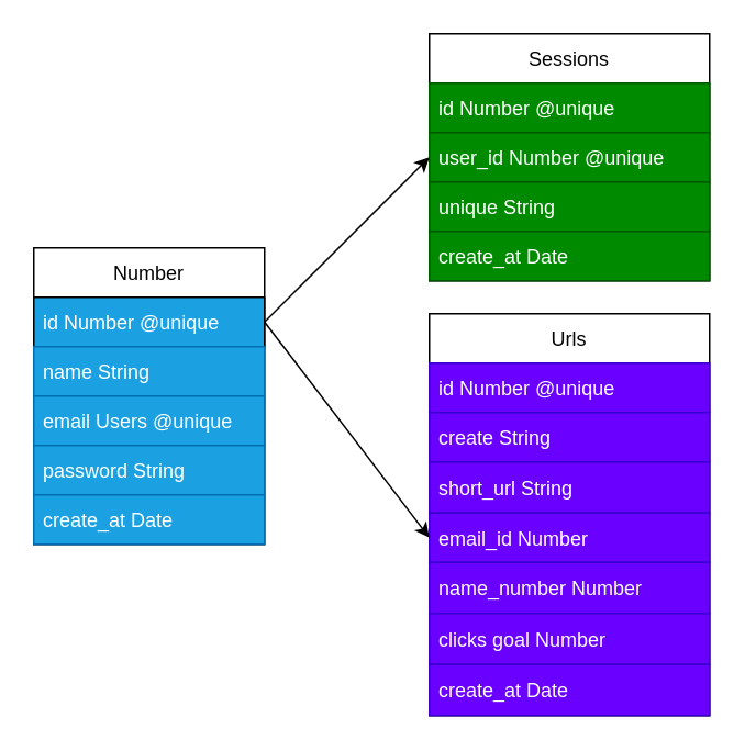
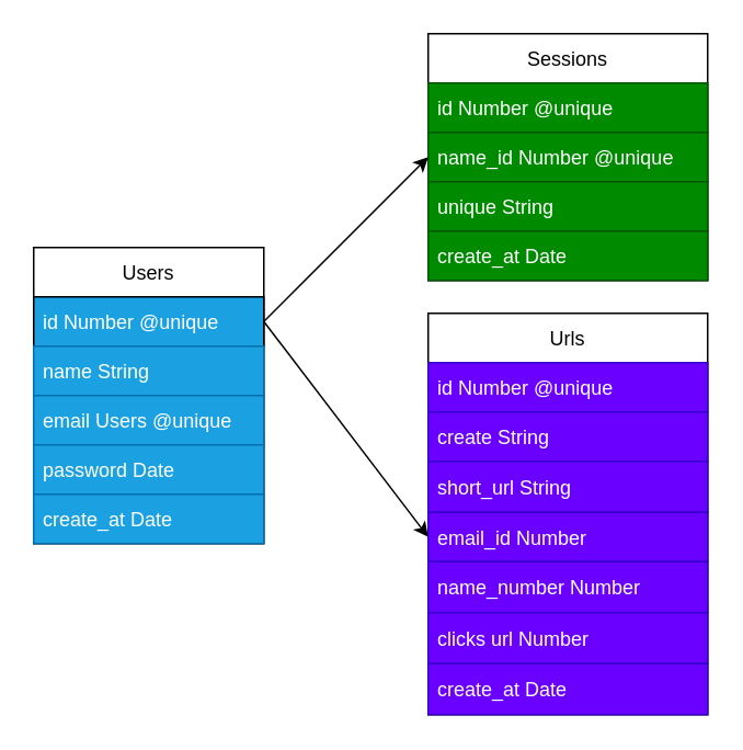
  <mxCell id="0" />
  <mxCell id="1" parent="0" />
- <mxCell id="2" value="Number" style="swimlane;fontStyle=0;childLayout=stackLayout;horizontal=1;startSize=30;horizontalStack=0;resizeParent=1;resizeParentMax=0;resizeLast=0;collapsible=1;marginBottom=0;" parent="1" vertex="1"><mxGeometry x="20" y="150" width="140" height="180" as="geometry"><mxRectangle x="170" y="100" width="60" height="30" as="alternateBounds" /></mxGeometry></mxCell>
+ <mxCell id="2" value="Users" style="swimlane;fontStyle=0;childLayout=stackLayout;horizontal=1;startSize=30;horizontalStack=0;resizeParent=1;resizeParentMax=0;resizeLast=0;collapsible=1;marginBottom=0;" parent="1" vertex="1"><mxGeometry x="20" y="150" width="140" height="180" as="geometry"><mxRectangle x="170" y="100" width="60" height="30" as="alternateBounds" /></mxGeometry></mxCell>
  <mxCell id="3" value="id Number @unique" style="text;strokeColor=default;fillColor=#1ba1e2;align=left;verticalAlign=middle;spacingLeft=4;spacingRight=4;overflow=hidden;points=[[0,0.5],[1,0.5]];portConstraint=eastwest;rotatable=0;fontColor=#ffffff;gradientColor=none;rounded=0;glass=0;sketch=0;shadow=0;fontStyle=0;horizontal=1;fontSize=12;" parent="2" vertex="1"><mxGeometry y="30" width="140" height="30" as="geometry" /></mxCell>
  <mxCell id="4" value="name String" style="text;strokeColor=#006EAF;fillColor=#1ba1e2;align=left;verticalAlign=middle;spacingLeft=4;spacingRight=4;overflow=hidden;points=[[0,0.5],[1,0.5]];portConstraint=eastwest;rotatable=0;fontStyle=0;fontColor=#ffffff;rounded=0;glass=0;sketch=0;shadow=0;horizontal=1;fontSize=12;" parent="2" vertex="1"><mxGeometry y="60" width="140" height="30" as="geometry" /></mxCell>
  <mxCell id="5" value="email Users @unique" style="text;strokeColor=#006EAF;fillColor=#1ba1e2;align=left;verticalAlign=middle;spacingLeft=4;spacingRight=4;overflow=hidden;points=[[0,0.5],[1,0.5]];portConstraint=eastwest;rotatable=0;fontColor=#ffffff;rounded=0;glass=0;sketch=0;shadow=0;fontStyle=0;horizontal=1;fontSize=12;" parent="2" vertex="1"><mxGeometry y="90" width="140" height="30" as="geometry" /></mxCell>
- <mxCell id="6" value="password String" style="text;strokeColor=#006EAF;fillColor=#1ba1e2;align=left;verticalAlign=middle;spacingLeft=4;spacingRight=4;overflow=hidden;points=[[0,0.5],[1,0.5]];portConstraint=eastwest;rotatable=0;fontColor=#ffffff;rounded=0;glass=0;sketch=0;shadow=0;fontStyle=0;horizontal=1;fontSize=12;" parent="2" vertex="1"><mxGeometry y="120" width="140" height="30" as="geometry" /></mxCell>
+ <mxCell id="6" value="password Date" style="text;strokeColor=#006EAF;fillColor=#1ba1e2;align=left;verticalAlign=middle;spacingLeft=4;spacingRight=4;overflow=hidden;points=[[0,0.5],[1,0.5]];portConstraint=eastwest;rotatable=0;fontColor=#ffffff;rounded=0;glass=0;sketch=0;shadow=0;fontStyle=0;horizontal=1;fontSize=12;" parent="2" vertex="1"><mxGeometry y="120" width="140" height="30" as="geometry" /></mxCell>
  <mxCell id="7" value="create_at Date" style="text;strokeColor=#006EAF;fillColor=#1ba1e2;align=left;verticalAlign=middle;spacingLeft=4;spacingRight=4;overflow=hidden;points=[[0,0.5],[1,0.5]];portConstraint=eastwest;rotatable=0;fontColor=#ffffff;rounded=0;glass=0;sketch=0;shadow=0;fontStyle=0;horizontal=1;fontSize=12;" vertex="1" parent="2"><mxGeometry y="150" width="140" height="30" as="geometry" /></mxCell>
  <mxCell id="8" value="Sessions" style="swimlane;fontStyle=0;childLayout=stackLayout;horizontal=1;startSize=30;horizontalStack=0;resizeParent=1;resizeParentMax=0;resizeLast=0;collapsible=1;marginBottom=0;" parent="1" vertex="1"><mxGeometry x="260" y="20" width="170" height="150" as="geometry" /></mxCell>
  <mxCell id="9" value="id Number @unique" style="text;strokeColor=#005700;fillColor=#008a00;align=left;verticalAlign=middle;spacingLeft=4;spacingRight=4;overflow=hidden;points=[[0,0.5],[1,0.5]];portConstraint=eastwest;rotatable=0;fontColor=#ffffff;" parent="8" vertex="1"><mxGeometry y="30" width="170" height="30" as="geometry" /></mxCell>
- <mxCell id="10" value="user_id Number @unique" style="text;strokeColor=#005700;fillColor=#008a00;align=left;verticalAlign=middle;spacingLeft=4;spacingRight=4;overflow=hidden;points=[[0,0.5],[1,0.5]];portConstraint=eastwest;rotatable=0;fontColor=#ffffff;" parent="8" vertex="1"><mxGeometry y="60" width="170" height="30" as="geometry" /></mxCell>
+ <mxCell id="10" value="name_id Number @unique" style="text;strokeColor=#005700;fillColor=#008a00;align=left;verticalAlign=middle;spacingLeft=4;spacingRight=4;overflow=hidden;points=[[0,0.5],[1,0.5]];portConstraint=eastwest;rotatable=0;fontColor=#ffffff;" parent="8" vertex="1"><mxGeometry y="60" width="170" height="30" as="geometry" /></mxCell>
  <mxCell id="11" value="unique String" style="text;strokeColor=#005700;fillColor=#008a00;align=left;verticalAlign=middle;spacingLeft=4;spacingRight=4;overflow=hidden;points=[[0,0.5],[1,0.5]];portConstraint=eastwest;rotatable=0;fontColor=#ffffff;" parent="8" vertex="1"><mxGeometry y="90" width="170" height="30" as="geometry" /></mxCell>
  <mxCell id="12" value="create_at Date" style="text;strokeColor=#005700;fillColor=#008a00;align=left;verticalAlign=middle;spacingLeft=4;spacingRight=4;overflow=hidden;points=[[0,0.5],[1,0.5]];portConstraint=eastwest;rotatable=0;fontColor=#ffffff;" vertex="1" parent="8"><mxGeometry y="120" width="170" height="30" as="geometry" /></mxCell>
  <mxCell id="13" value="" style="endArrow=classic;html=1;fontSize=12;exitX=1;exitY=0.5;exitDx=0;exitDy=0;entryX=0;entryY=0.5;entryDx=0;entryDy=0;" parent="1" source="3" target="10" edge="1"><mxGeometry width="50" height="50" relative="1" as="geometry"><mxPoint x="190" y="230" as="sourcePoint" /><mxPoint x="240" y="180" as="targetPoint" /></mxGeometry></mxCell>
  <mxCell id="14" value="Urls" style="swimlane;fontStyle=0;childLayout=stackLayout;horizontal=1;startSize=30;horizontalStack=0;resizeParent=1;resizeParentMax=0;resizeLast=0;collapsible=1;marginBottom=0;" parent="1" vertex="1"><mxGeometry x="260" y="190" width="170" height="244" as="geometry"><mxRectangle x="170" y="100" width="60" height="30" as="alternateBounds" /></mxGeometry></mxCell>
  <mxCell id="15" value="id Number @unique" style="text;strokeColor=#3700CC;fillColor=#6a00ff;align=left;verticalAlign=middle;spacingLeft=4;spacingRight=4;overflow=hidden;points=[[0,0.5],[1,0.5]];portConstraint=eastwest;rotatable=0;fontColor=#ffffff;rounded=0;glass=0;sketch=0;shadow=0;fontStyle=0;horizontal=1;fontSize=12;" parent="14" vertex="1"><mxGeometry y="30" width="170" height="30" as="geometry" /></mxCell>
  <mxCell id="16" value="create String" style="text;strokeColor=#3700CC;fillColor=#6a00ff;align=left;verticalAlign=middle;spacingLeft=4;spacingRight=4;overflow=hidden;points=[[0,0.5],[1,0.5]];portConstraint=eastwest;rotatable=0;fontStyle=0;fontColor=#ffffff;rounded=0;glass=0;sketch=0;shadow=0;horizontal=1;fontSize=12;" parent="14" vertex="1"><mxGeometry y="60" width="170" height="30" as="geometry" /></mxCell>
  <mxCell id="17" value="short_url String" style="text;strokeColor=#3700CC;fillColor=#6a00ff;align=left;verticalAlign=middle;spacingLeft=4;spacingRight=4;overflow=hidden;points=[[0,0.5],[1,0.5]];portConstraint=eastwest;rotatable=0;fontColor=#ffffff;rounded=0;glass=0;sketch=0;shadow=0;fontStyle=0;horizontal=1;fontSize=12;" parent="14" vertex="1"><mxGeometry y="90" width="170" height="31" as="geometry" /></mxCell>
  <mxCell id="18" value="email_id Number" style="text;strokeColor=#3700CC;fillColor=#6a00ff;align=left;verticalAlign=middle;spacingLeft=4;spacingRight=4;overflow=hidden;points=[[0,0.5],[1,0.5]];portConstraint=eastwest;rotatable=0;fontColor=#ffffff;rounded=0;glass=0;sketch=0;shadow=0;fontStyle=0;horizontal=1;fontSize=12;" parent="14" vertex="1"><mxGeometry y="121" width="170" height="30" as="geometry" /></mxCell>
  <mxCell id="19" value="name_number Number" style="text;strokeColor=#3700CC;fillColor=#6a00ff;align=left;verticalAlign=middle;spacingLeft=4;spacingRight=4;overflow=hidden;points=[[0,0.5],[1,0.5]];portConstraint=eastwest;rotatable=0;fontColor=#ffffff;rounded=0;glass=0;sketch=0;shadow=0;fontStyle=0;horizontal=1;fontSize=12;" parent="14" vertex="1"><mxGeometry y="151" width="170" height="31" as="geometry" /></mxCell>
- <mxCell id="20" value="clicks goal Number" style="text;strokeColor=#3700CC;fillColor=#6a00ff;align=left;verticalAlign=middle;spacingLeft=4;spacingRight=4;overflow=hidden;points=[[0,0.5],[1,0.5]];portConstraint=eastwest;rotatable=0;fontColor=#ffffff;rounded=0;glass=0;sketch=0;shadow=0;fontStyle=0;horizontal=1;fontSize=12;" parent="14" vertex="1"><mxGeometry y="182" width="170" height="31" as="geometry" /></mxCell>
+ <mxCell id="20" value="clicks url Number" style="text;strokeColor=#3700CC;fillColor=#6a00ff;align=left;verticalAlign=middle;spacingLeft=4;spacingRight=4;overflow=hidden;points=[[0,0.5],[1,0.5]];portConstraint=eastwest;rotatable=0;fontColor=#ffffff;rounded=0;glass=0;sketch=0;shadow=0;fontStyle=0;horizontal=1;fontSize=12;" parent="14" vertex="1"><mxGeometry y="182" width="170" height="31" as="geometry" /></mxCell>
  <mxCell id="21" value="create_at Date" style="text;strokeColor=#3700CC;fillColor=#6a00ff;align=left;verticalAlign=middle;spacingLeft=4;spacingRight=4;overflow=hidden;points=[[0,0.5],[1,0.5]];portConstraint=eastwest;rotatable=0;fontColor=#ffffff;rounded=0;glass=0;sketch=0;shadow=0;fontStyle=0;horizontal=1;fontSize=12;" vertex="1" parent="14"><mxGeometry y="213" width="170" height="31" as="geometry" /></mxCell>
  <mxCell id="22" style="edgeStyle=none;html=1;exitX=1;exitY=0.5;exitDx=0;exitDy=0;entryX=0;entryY=0.5;entryDx=0;entryDy=0;fontSize=12;" parent="1" source="3" target="18" edge="1"><mxGeometry relative="1" as="geometry" /></mxCell>
